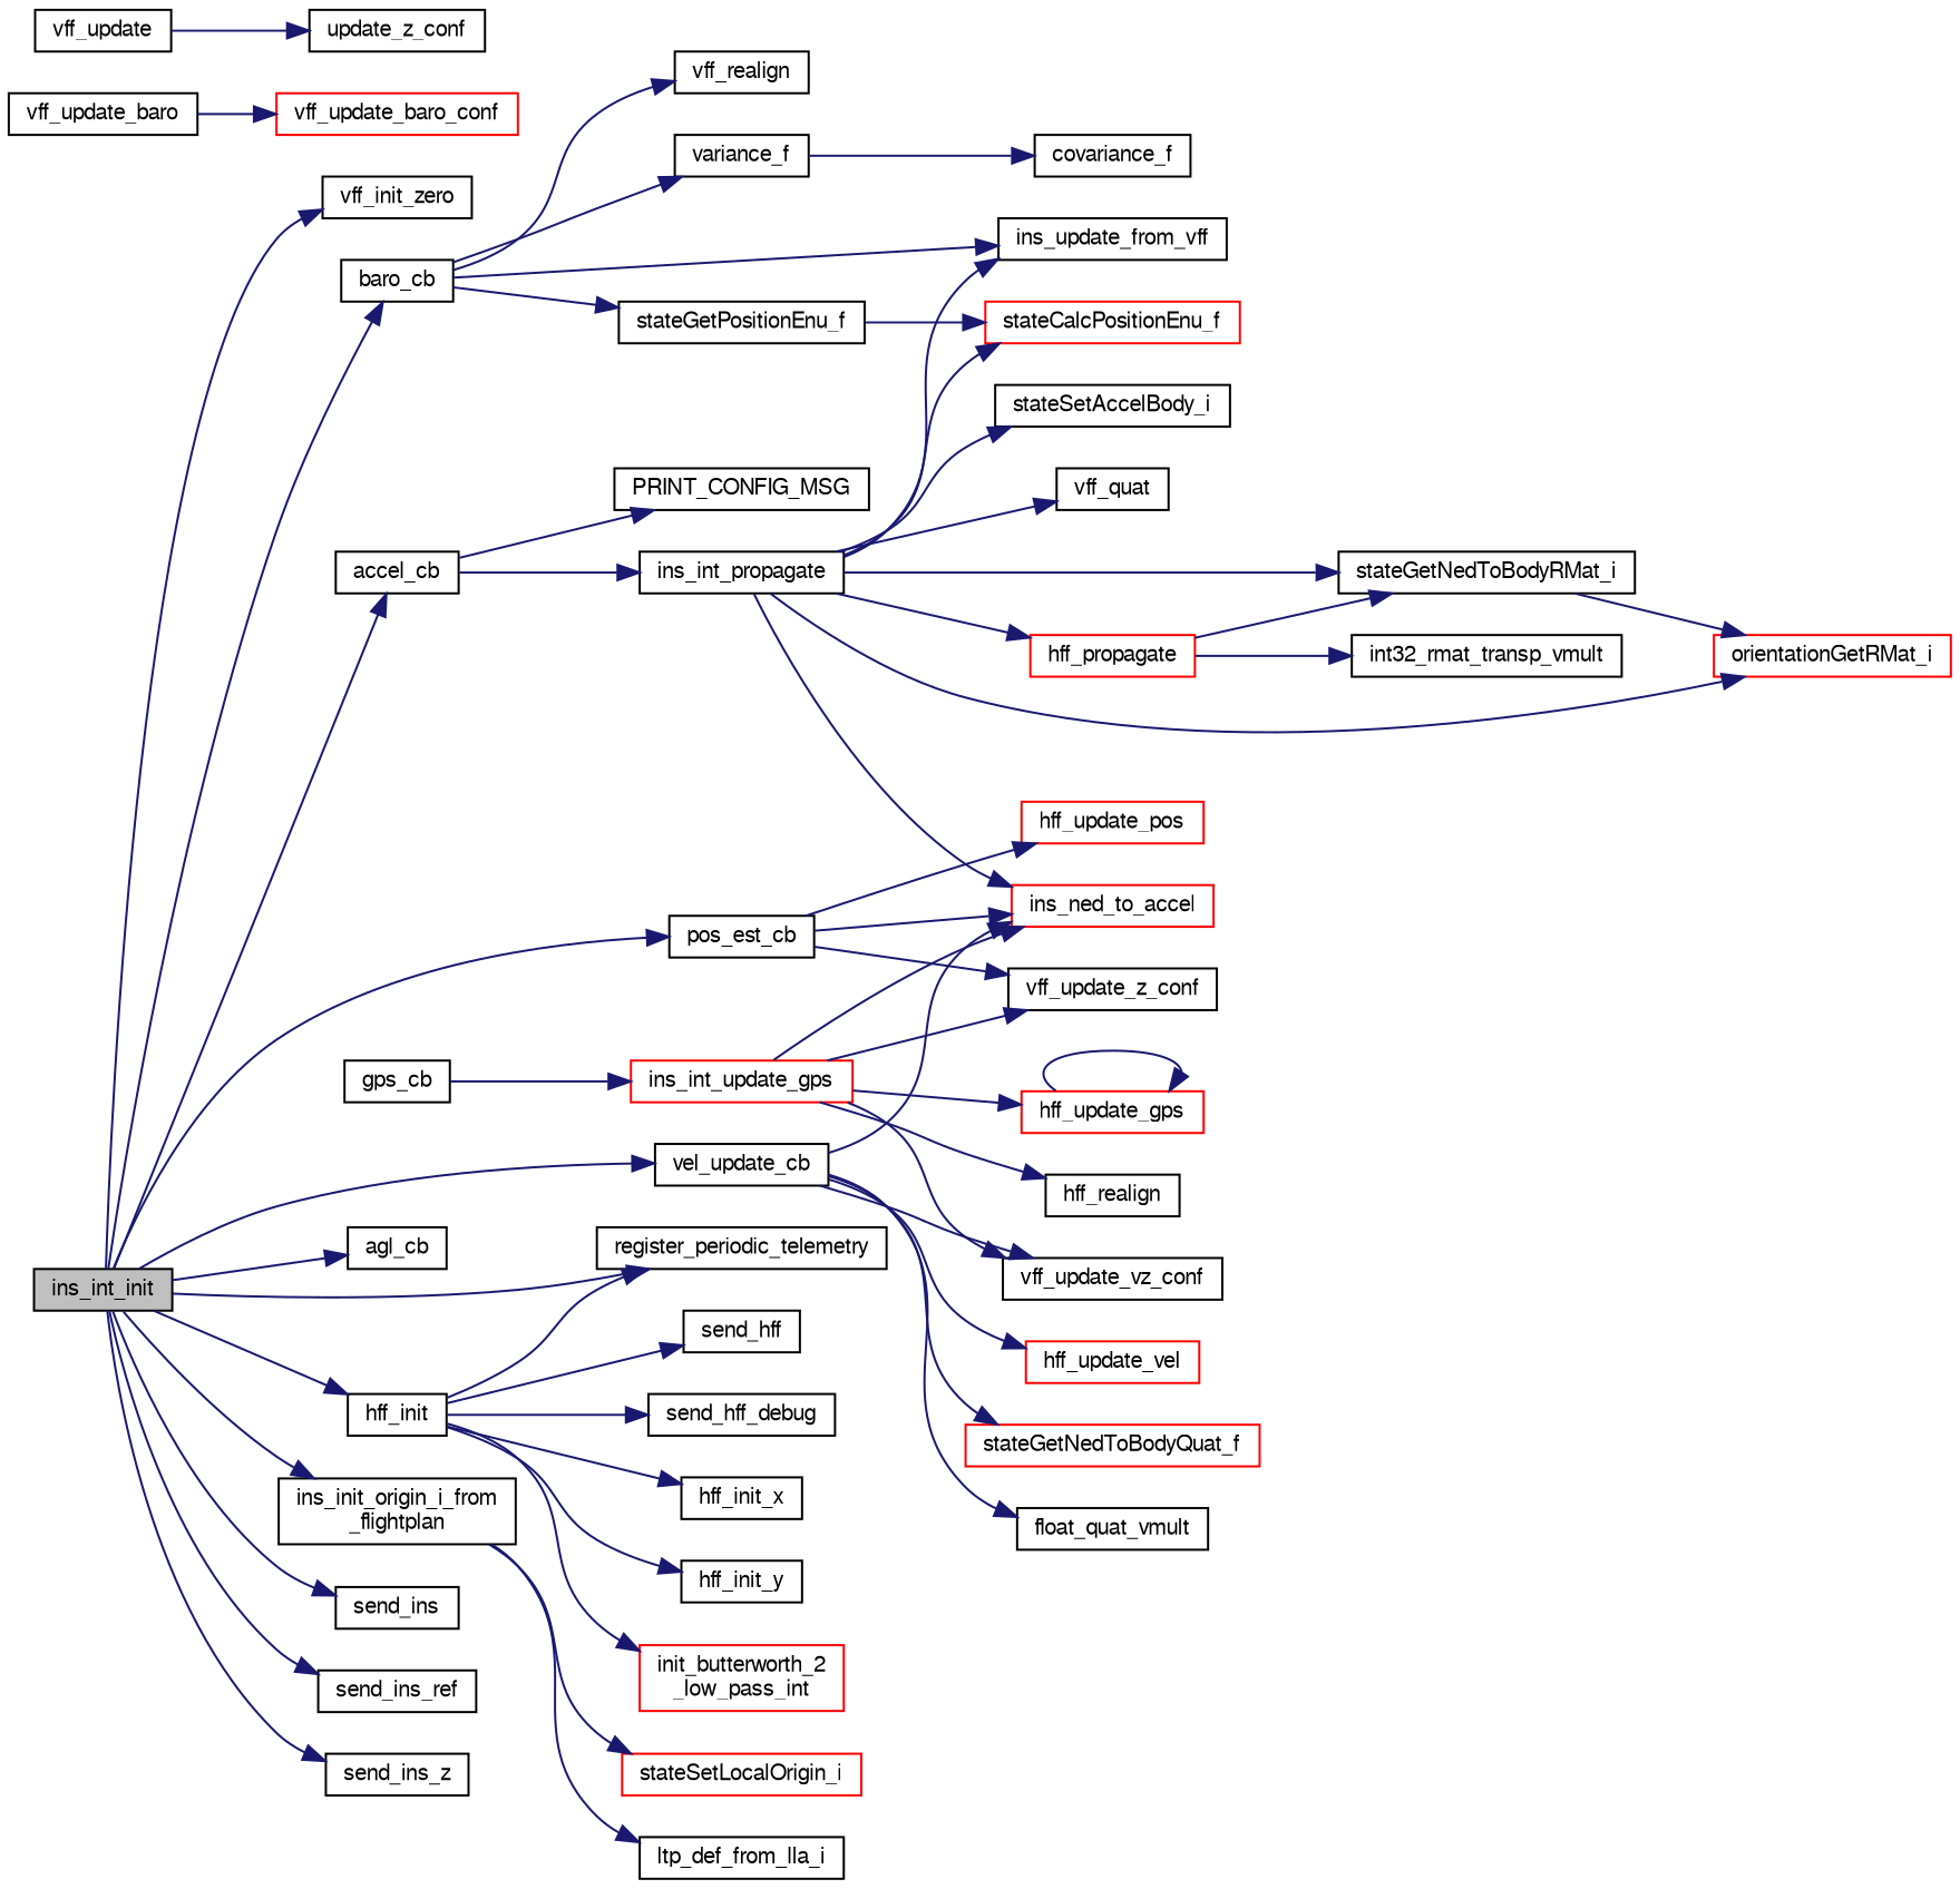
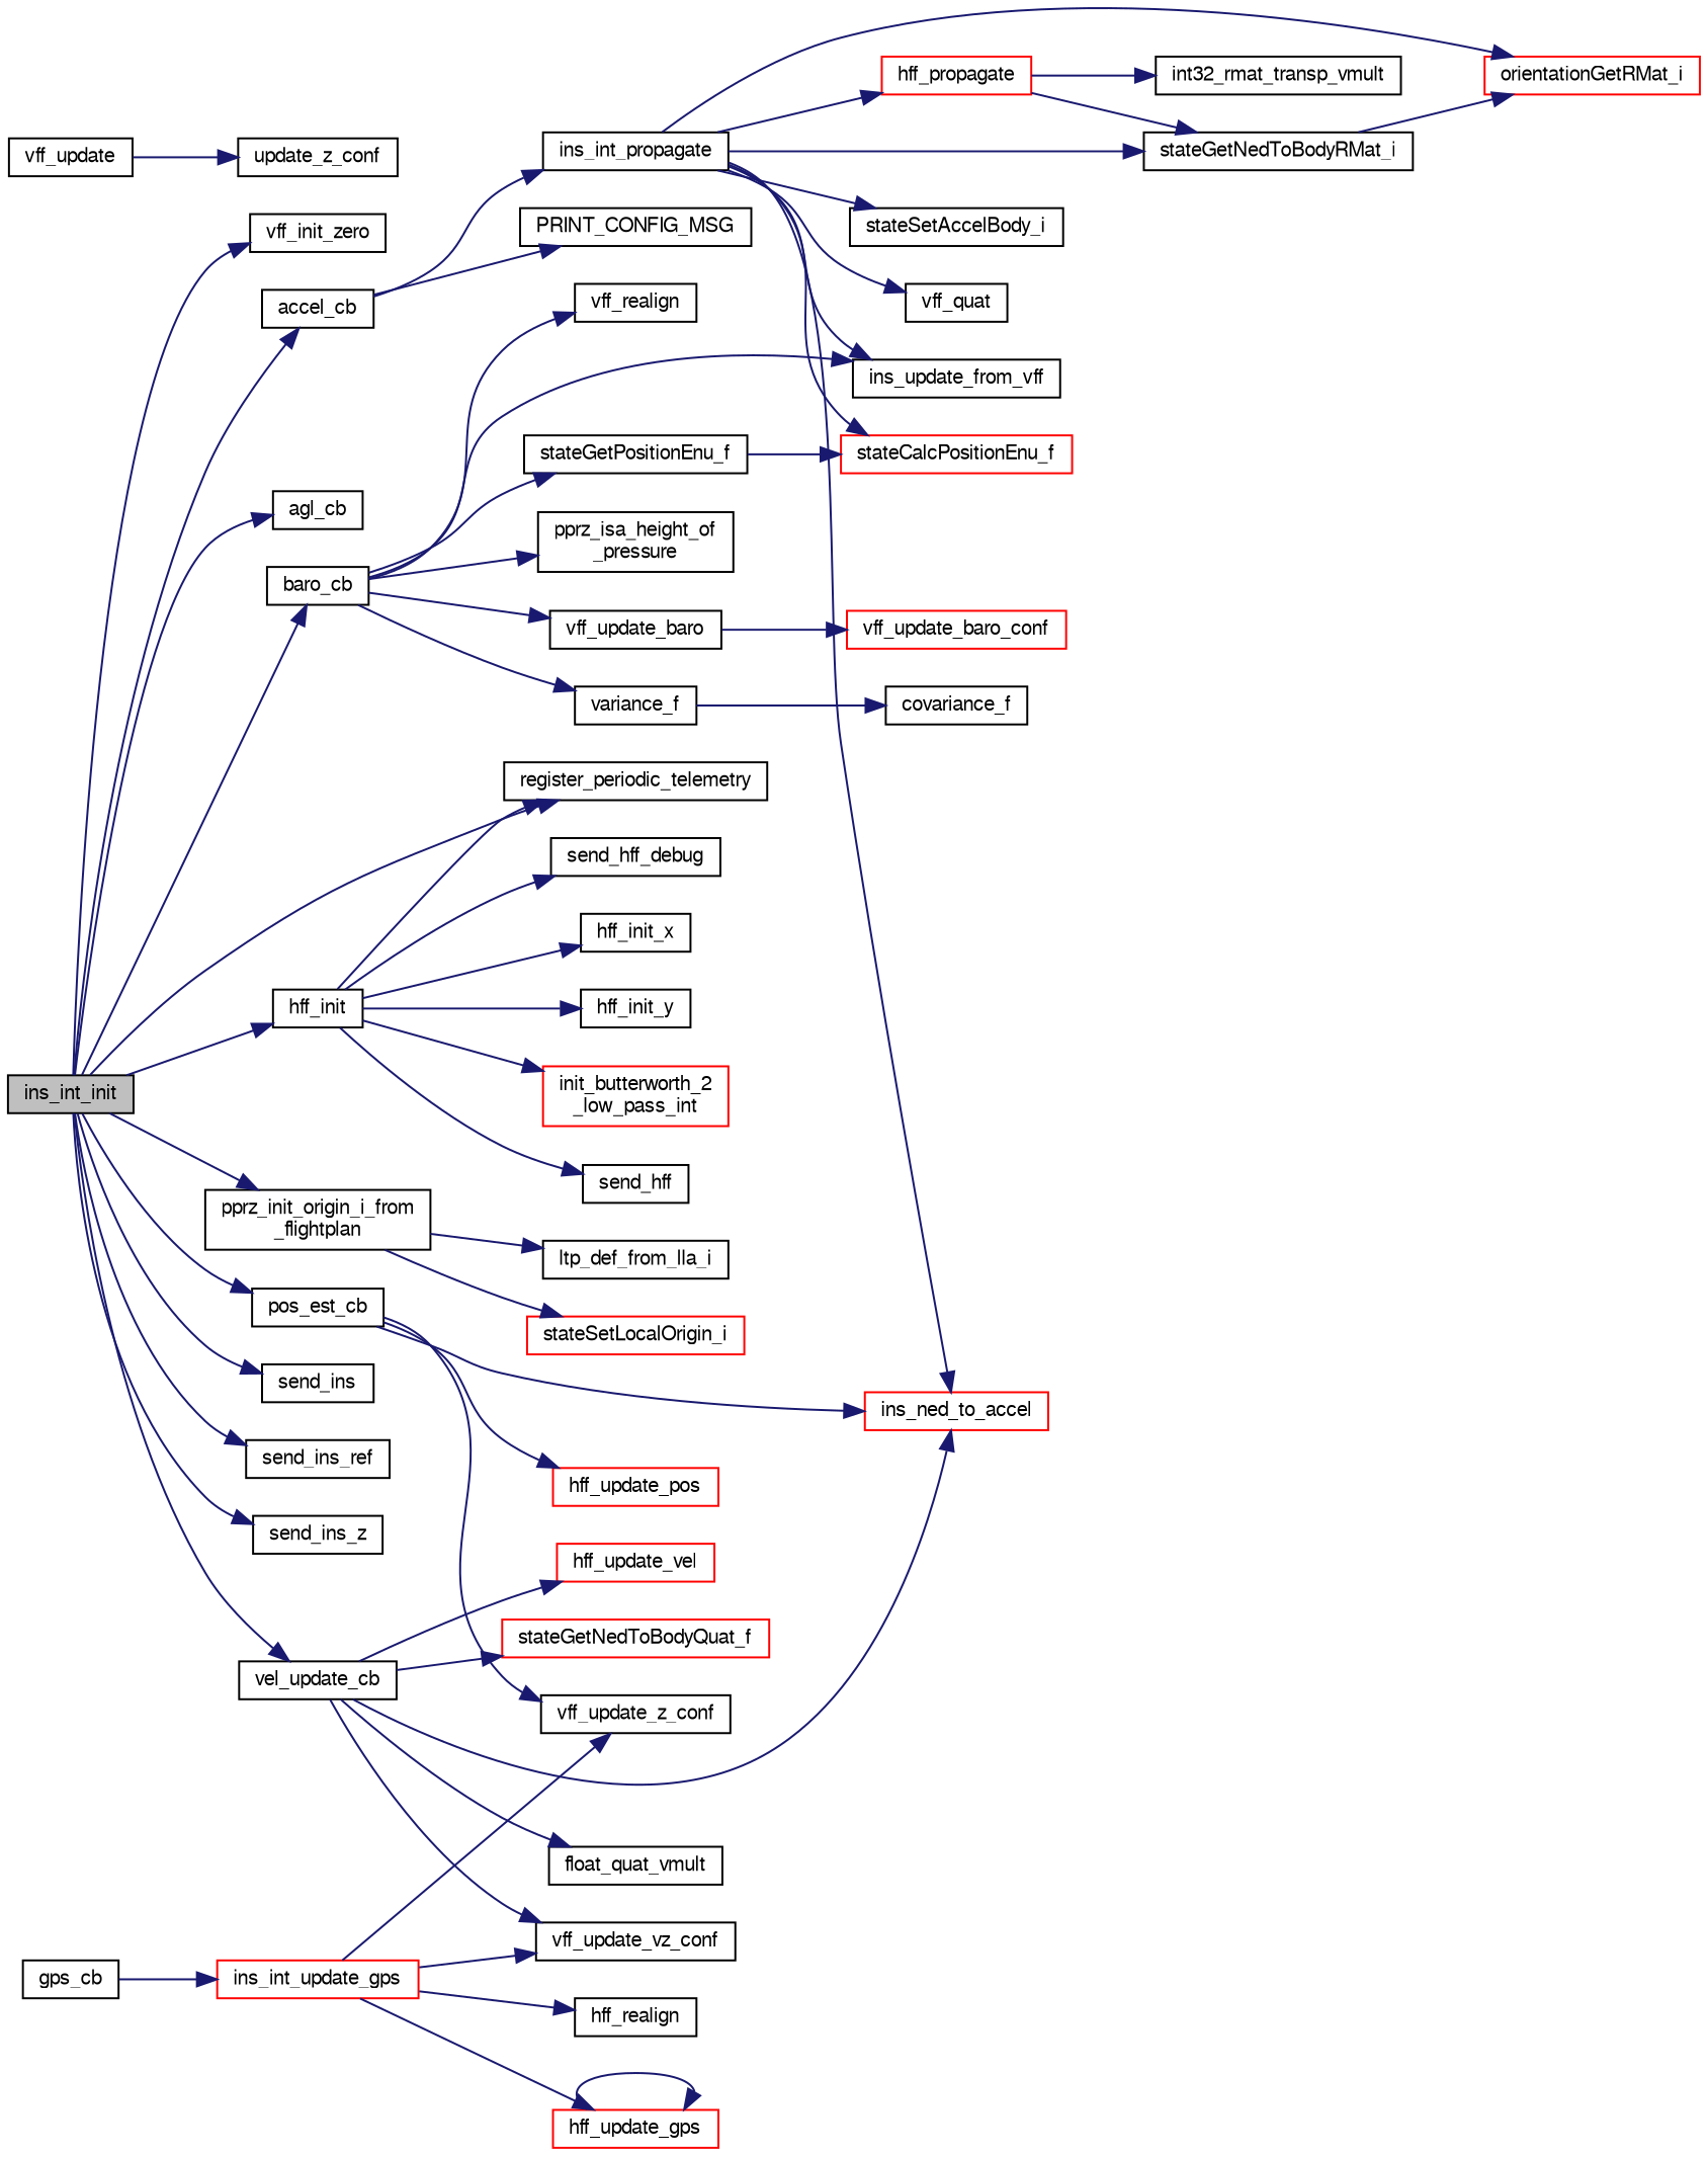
  digraph {
    rankdir=LR
    node [color=black fillcolor=white fontname=FreeSans fontsize=10 shape=record style=filled]
    edge [color=midnightblue fontname=FreeSans fontsize=10 labelfontname=FreeSans labelfontsize=10 style=solid]
    n1 [fillcolor=grey75 fontcolor=black height=0.2 label=ins_int_init width=0.4]
    n2 [height=0.2 label=accel_cb width=0.4]
    n3 [height=0.2 label=agl_cb width=0.4]
    n4 [height=0.2 label=baro_cb width=0.4]
    n5 [height=0.2 label=hff_init width=0.4]
    n6 [height=0.2 label=register_periodic_telemetry width=0.4]
-   n7 [height=0.2 label="ins_init_origin_i_from\l_flightplan" width=0.4]
+   n7 [height=0.2 label="pprz_init_origin_i_from\l_flightplan" width=0.4]
    n8 [height=0.2 label=pos_est_cb width=0.4]
    n9 [height=0.2 label=send_ins width=0.4]
    n10 [height=0.2 label=send_ins_ref width=0.4]
    n11 [height=0.2 label=send_ins_z width=0.4]
    n12 [height=0.2 label=vel_update_cb width=0.4]
    n13 [height=0.2 label=vff_init_zero width=0.4]
    n14 [height=0.2 label=ins_int_propagate width=0.4]
    n15 [height=0.2 label=PRINT_CONFIG_MSG width=0.4]
    n16 [height=0.2 label=ins_update_from_vff width=0.4]
+   n17 [height=0.2 label="pprz_isa_height_of\l_pressure" width=0.4]
    n18 [height=0.2 label=stateGetPositionEnu_f width=0.4]
    n19 [height=0.2 label=variance_f width=0.4]
    n20 [height=0.2 label=vff_realign width=0.4]
    n21 [height=0.2 label=vff_update_baro width=0.4]
    n22 [height=0.2 label=gps_cb width=0.4]
    n23 [color=red height=0.2 label=ins_int_update_gps width=0.4]
    n24 [height=0.2 label=hff_init_x width=0.4]
    n25 [height=0.2 label=hff_init_y width=0.4]
    n26 [color=red height=0.2 label="init_butterworth_2\l_low_pass_int" width=0.4]
    n27 [height=0.2 label=send_hff width=0.4]
    n28 [height=0.2 label=send_hff_debug width=0.4]
    n29 [height=0.2 label=ltp_def_from_lla_i width=0.4]
    n30 [color=red height=0.2 label=stateSetLocalOrigin_i width=0.4]
    n31 [color=red height=0.2 label=ins_ned_to_accel width=0.4]
    n32 [height=0.2 label=vff_update_z_conf width=0.4]
    n33 [color=red height=0.2 label=hff_update_pos width=0.4]
    n34 [height=0.2 label=vff_update_vz_conf width=0.4]
    n35 [height=0.2 label=float_quat_vmult width=0.4]
    n36 [color=red height=0.2 label=hff_update_vel width=0.4]
    n37 [color=red height=0.2 label=stateGetNedToBodyQuat_f width=0.4]
    n38 [color=red height=0.2 label=hff_propagate width=0.4]
    n39 [height=0.2 label=stateGetNedToBodyRMat_i width=0.4]
    n40 [color=red height=0.2 label=orientationGetRMat_i width=0.4]
    n41 [height=0.2 label=stateSetAccelBody_i width=0.4]
    n42 [height=0.2 label=vff_quat width=0.4]
    n43 [color=red height=0.2 label=stateCalcPositionEnu_f width=0.4]
    n44 [height=0.2 label=int32_rmat_transp_vmult width=0.4]
    n45 [height=0.2 label=covariance_f width=0.4]
    n46 [height=0.2 label=vff_update width=0.4]
    n47 [height=0.2 label=update_z_conf width=0.4]
    n48 [color=red height=0.2 label=vff_update_baro_conf width=0.4]
    n49 [height=0.2 label=hff_realign width=0.4]
    n50 [color=red height=0.2 label=hff_update_gps width=0.4]
    n1 -> n2
    n1 -> n3
    n1 -> n4
    n1 -> n5
    n1 -> n6
    n1 -> n7
    n1 -> n8
    n1 -> n9
    n1 -> n10
    n1 -> n11
    n1 -> n12
    n1 -> n13
    n2 -> n14
    n2 -> n15
    n4 -> n16
+   n4 -> n17
    n4 -> n18
    n4 -> n19
    n4 -> n20
+   n4 -> n21
    n5 -> n6
    n5 -> n24
    n5 -> n25
    n5 -> n26
    n5 -> n27
    n5 -> n28
    n7 -> n29
    n7 -> n30
    n8 -> n31
    n8 -> n32
    n8 -> n33
    n12 -> n31
    n12 -> n34
    n12 -> n35
    n12 -> n36
    n12 -> n37
    n14 -> n16
    n14 -> n31
    n14 -> n38
    n14 -> n39
    n14 -> n40
    n14 -> n41
    n14 -> n42
    n14 -> n43
    n18 -> n43
    n19 -> n45
    n21 -> n48
    n22 -> n23
-   n23 -> n31
    n23 -> n32
    n23 -> n34
    n23 -> n49
    n23 -> n50
    n38 -> n39
    n38 -> n44
    n39 -> n40
    n46 -> n47
    n50 -> n50
  }
